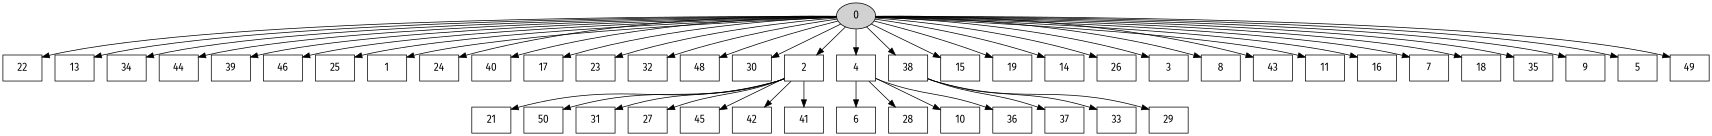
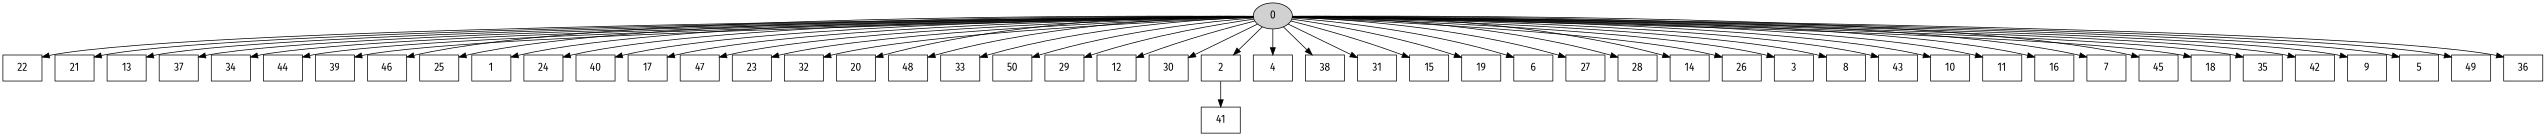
  digraph {
    fontname="Fira Sans"
    node [fillcolor=white fontname="Fira Sans" style=filled shape=box]
    edge [fontname="Fira Sans"]
    0 [fillcolor=grey82 shape=""]
    n2 [label="22\n"]
    n3 [label="21\n"]
    n4 [label="13\n"]
    n5 [label="37\n"]
    n6 [label="34\n"]
    n7 [label="44\n"]
    n8 [label="39\n"]
    n9 [label="46\n"]
    n10 [label="25\n"]
    n11 [label="1\n"]
    n12 [label="24\n"]
    n13 [label="40\n"]
    n14 [label="17\n"]
+   n15 [label="47\n"]
    n16 [label="23\n"]
    n17 [label="32\n"]
+   n18 [label="20\n"]
    n19 [label="48\n"]
    n20 [label="33\n"]
    n21 [label="50\n"]
    n22 [label="29\n"]
+   n23 [label="12\n"]
    n24 [label="30\n"]
    n25 [label="2\n"]
    n26 [label="4\n"]
    n27 [label="38\n"]
    n28 [label="31\n"]
    n29 [label="15\n"]
    n30 [label="19\n"]
    n31 [label="6\n"]
    n32 [label="27\n"]
    n33 [label="28\n"]
    n34 [label="14\n"]
    n35 [label="26\n"]
    n36 [label="3\n"]
    n37 [label="8\n"]
    n38 [label="43\n"]
    n39 [label="10\n"]
    n40 [label="11\n"]
    n41 [label="16\n"]
    n42 [label="7\n"]
    n43 [label="45\n"]
    n44 [label="18\n"]
    n45 [label="35\n"]
    n46 [label="42\n"]
    n47 [label="9\n"]
    n48 [label="5\n"]
    n49 [label="49\n"]
    n50 [label="36\n"]
    n51 [label="41\n"]
    0 -> n2
-   n25 -> n3
+   0 -> n3
    0 -> n4
-   n27 -> n5
+   0 -> n5
    0 -> n6
    0 -> n7
    0 -> n8
    0 -> n9
    0 -> n10
    0 -> n11
    0 -> n12
    0 -> n13
    0 -> n14
+   0 -> n15
    0 -> n16
    0 -> n17
+   0 -> n18
    0 -> n19
-   n27 -> n20
-   n25 -> n21
-   n27 -> n22
+   0 -> n20
+   0 -> n21
+   0 -> n22
+   0 -> n23
    0 -> n24
    0 -> n25
    0 -> n26
    0 -> n27
-   n25 -> n28
+   0 -> n28
    0 -> n29
    0 -> n30
-   n26 -> n31
-   n25 -> n32
-   n26 -> n33
+   0 -> n31
+   0 -> n32
+   0 -> n33
    0 -> n34
    0 -> n35
    0 -> n36
    0 -> n37
    0 -> n38
-   n26 -> n39
+   0 -> n39
    0 -> n40
    0 -> n41
    0 -> n42
-   n25 -> n43
+   0 -> n43
    0 -> n44
    0 -> n45
-   n25 -> n46
+   0 -> n46
    0 -> n47
    0 -> n48
    0 -> n49
-   n26 -> n50
+   0 -> n50
    n25 -> n51
  }
